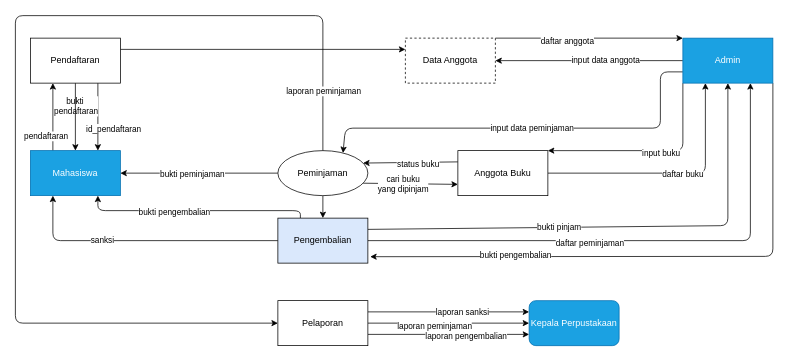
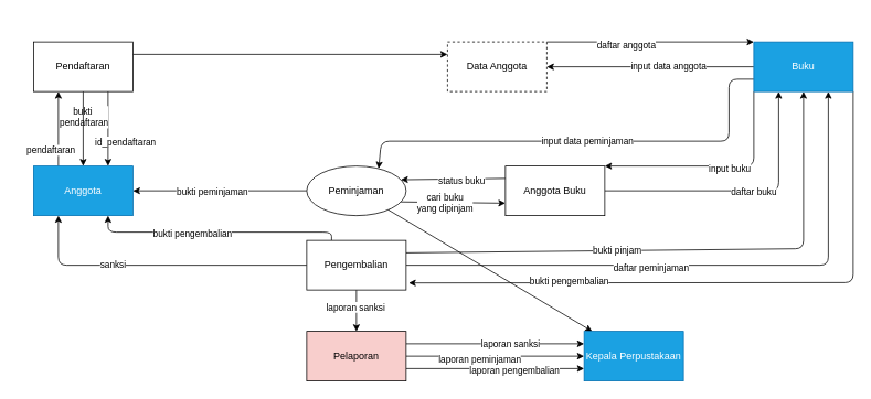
  <mxCell id="0" />
  <mxCell id="1" parent="0" />
  <mxCell id="2" style="edgeStyle=none;html=1;exitX=1;exitY=0.25;exitDx=0;exitDy=0;entryX=0.5;entryY=1;entryDx=0;entryDy=0;" edge="1" parent="1" source="48" target="34"><mxGeometry relative="1" as="geometry"><Array as="points"><mxPoint x="970" y="300" /></Array><mxPoint x="790" y="215" as="sourcePoint" /></mxGeometry></mxCell>
  <mxCell id="3" value="bukti pinjam" style="edgeLabel;html=1;align=center;verticalAlign=middle;resizable=0;points=[];" vertex="1" connectable="0" parent="2"><mxGeometry x="-0.238" y="1" relative="1" as="geometry"><mxPoint as="offset" /></mxGeometry></mxCell>
  <mxCell id="4" style="edgeStyle=none;html=1;entryX=0.75;entryY=1;entryDx=0;entryDy=0;exitX=1;exitY=0.5;exitDx=0;exitDy=0;" edge="1" parent="1" source="48" target="34"><mxGeometry relative="1" as="geometry"><Array as="points"><mxPoint x="1000" y="320" /></Array><mxPoint x="1020" y="420" as="sourcePoint" /></mxGeometry></mxCell>
  <mxCell id="5" value="daftar peminjaman" style="edgeLabel;html=1;align=center;verticalAlign=middle;resizable=0;points=[];" vertex="1" connectable="0" parent="4"><mxGeometry x="-0.18" y="-2" relative="1" as="geometry"><mxPoint as="offset" /></mxGeometry></mxCell>
  <mxCell id="6" style="edgeStyle=none;html=1;exitX=1;exitY=0.5;exitDx=0;exitDy=0;entryX=0.25;entryY=1;entryDx=0;entryDy=0;" edge="1" parent="1" source="51" target="34"><mxGeometry relative="1" as="geometry"><Array as="points"><mxPoint x="940" y="230" /></Array><mxPoint x="790" y="200" as="sourcePoint" /></mxGeometry></mxCell>
  <mxCell id="7" value="daftar buku" style="edgeLabel;html=1;align=center;verticalAlign=middle;resizable=0;points=[];" vertex="1" connectable="0" parent="6"><mxGeometry x="-0.095" y="-1" relative="1" as="geometry"><mxPoint x="30" y="-1" as="offset" /></mxGeometry></mxCell>
  <mxCell id="8" style="edgeStyle=none;html=1;entryX=0.75;entryY=1;entryDx=0;entryDy=0;exitX=0.25;exitY=0;exitDx=0;exitDy=0;" edge="1" parent="1" source="48" target="12"><mxGeometry relative="1" as="geometry"><Array as="points"><mxPoint x="400" y="280" /><mxPoint x="130" y="280" /></Array><mxPoint y="260" as="sourcePoint" x="340" /></mxGeometry></mxCell>
  <mxCell id="9" value="bukti pengembalian" style="edgeLabel;html=1;align=center;verticalAlign=middle;resizable=0;points=[];" vertex="1" connectable="0" parent="8"><mxGeometry x="0.193" y="1" relative="1" as="geometry"><mxPoint as="offset" /></mxGeometry></mxCell>
  <mxCell id="10" style="edgeStyle=none;html=1;entryX=0.25;entryY=1;entryDx=0;entryDy=0;exitX=0.25;exitY=0;exitDx=0;exitDy=0;" edge="1" parent="1" source="12" target="27"><mxGeometry relative="1" as="geometry"><mxPoint x="310" y="230" as="targetPoint" /></mxGeometry></mxCell>
  <mxCell id="11" value="pendaftaran" style="edgeLabel;html=1;align=center;verticalAlign=middle;resizable=0;points=[];" vertex="1" connectable="0" parent="10"><mxGeometry x="-0.735" relative="1" as="geometry"><mxPoint x="-10" y="-8" as="offset" /></mxGeometry></mxCell>
- <mxCell id="12" value="Mahasiswa" style="rounded=0;whiteSpace=wrap;html=1;fillColor=#1ba1e2;fontColor=#ffffff;strokeColor=#006EAF;" vertex="1" parent="1"><mxGeometry x="40" y="200" width="120" height="60" as="geometry" /></mxCell>
+ <mxCell id="12" value="Anggota" style="rounded=0;whiteSpace=wrap;html=1;fillColor=#1ba1e2;fontColor=#ffffff;strokeColor=#006EAF;" vertex="1" parent="1"><mxGeometry x="40" y="200" width="120" height="60" as="geometry" /></mxCell>
  <mxCell id="13" style="edgeStyle=none;html=1;exitX=0;exitY=1;exitDx=0;exitDy=0;entryX=1;entryY=0;entryDx=0;entryDy=0;" edge="1" parent="1" source="34" target="51"><mxGeometry relative="1" as="geometry"><Array as="points"><mxPoint x="910" y="200" /></Array><mxPoint x="760" y="260" as="targetPoint" /></mxGeometry></mxCell>
  <mxCell id="14" value="input buku" style="edgeLabel;html=1;align=center;verticalAlign=middle;resizable=0;points=[];" vertex="1" connectable="0" parent="13"><mxGeometry x="0.182" y="2" relative="1" as="geometry"><mxPoint x="40" as="offset" /></mxGeometry></mxCell>
  <mxCell id="15" style="edgeStyle=orthogonalEdgeStyle;html=1;" edge="1" parent="1" source="21" target="54"><mxGeometry relative="1" as="geometry" /></mxCell>
  <mxCell id="16" value="laporan peminjaman" style="edgeLabel;html=1;align=center;verticalAlign=middle;resizable=0;points=[];" vertex="1" connectable="0" parent="15"><mxGeometry x="-0.178" y="-3" relative="1" as="geometry"><mxPoint as="offset" /></mxGeometry></mxCell>
  <mxCell id="17" style="edgeStyle=orthogonalEdgeStyle;html=1;exitX=1;exitY=0.25;exitDx=0;exitDy=0;entryX=0;entryY=0.25;entryDx=0;entryDy=0;" edge="1" parent="1" source="21" target="54"><mxGeometry relative="1" as="geometry" /></mxCell>
  <mxCell id="18" value="laporan sanksi" style="edgeLabel;html=1;align=center;verticalAlign=middle;resizable=0;points=[];" vertex="1" connectable="0" parent="17"><mxGeometry x="0.167" relative="1" as="geometry"><mxPoint as="offset" /></mxGeometry></mxCell>
  <mxCell id="19" style="edgeStyle=orthogonalEdgeStyle;html=1;exitX=1;exitY=0.75;exitDx=0;exitDy=0;entryX=0;entryY=0.75;entryDx=0;entryDy=0;" edge="1" parent="1" source="21" target="54"><mxGeometry relative="1" as="geometry" /></mxCell>
  <mxCell id="20" value="laporan pengembalian" style="edgeLabel;html=1;align=center;verticalAlign=middle;resizable=0;points=[];" vertex="1" connectable="0" parent="19"><mxGeometry x="0.659" y="-2" relative="1" as="geometry"><mxPoint x="-48" as="offset" /></mxGeometry></mxCell>
- <mxCell id="21" value="Pelaporan" style="rounded=0;whiteSpace=wrap;html=1;" vertex="1" parent="1"><mxGeometry x="370" y="400" width="120" height="60" as="geometry" /></mxCell>
+ <mxCell id="21" value="Pelaporan" style="rounded=0;whiteSpace=wrap;html=1;fillColor=#f8cecc;" vertex="1" parent="1"><mxGeometry x="370" y="400" width="120" height="60" as="geometry" /></mxCell>
  <mxCell id="22" style="edgeStyle=none;html=1;exitX=0.75;exitY=1;exitDx=0;exitDy=0;entryX=0.75;entryY=0;entryDx=0;entryDy=0;" edge="1" parent="1" source="27" target="12"><mxGeometry relative="1" as="geometry" /></mxCell>
  <mxCell id="23" value="bukti&amp;nbsp;&lt;br&gt;pendaftaran" style="edgeLabel;html=1;align=center;verticalAlign=middle;resizable=0;points=[];" vertex="1" connectable="0" parent="22"><mxGeometry x="-0.376" relative="1" as="geometry"><mxPoint x="-30" y="2" as="offset" /></mxGeometry></mxCell>
  <mxCell id="24" value="id_pendaftaran" style="edgeLabel;html=1;align=center;verticalAlign=middle;resizable=0;points=[];" vertex="1" connectable="0" parent="22"><mxGeometry x="-0.341" relative="1" as="geometry"><mxPoint x="20" y="30" as="offset" /></mxGeometry></mxCell>
  <mxCell id="25" style="edgeStyle=none;html=1;" edge="1" parent="1" source="27" target="12"><mxGeometry relative="1" as="geometry" /></mxCell>
  <mxCell id="26" style="edgeStyle=none;html=1;exitX=1;exitY=0.25;exitDx=0;exitDy=0;entryX=0;entryY=0.25;entryDx=0;entryDy=0;" edge="1" parent="1" source="27" target="43"><mxGeometry relative="1" as="geometry" /></mxCell>
  <mxCell id="27" value="Pendaftaran" style="rounded=0;whiteSpace=wrap;html=1;" vertex="1" parent="1"><mxGeometry x="40" y="50" width="120" height="60" as="geometry" /></mxCell>
  <mxCell id="28" style="edgeStyle=none;html=1;" edge="1" parent="1" source="34" target="43"><mxGeometry relative="1" as="geometry" /></mxCell>
  <mxCell id="29" value="input data anggota" style="edgeLabel;html=1;align=center;verticalAlign=middle;resizable=0;points=[];" vertex="1" connectable="0" parent="28"><mxGeometry x="-0.157" y="-2" relative="1" as="geometry"><mxPoint x="1" as="offset" /></mxGeometry></mxCell>
  <mxCell id="30" style="edgeStyle=none;html=1;exitX=1;exitY=1;exitDx=0;exitDy=0;entryX=1.026;entryY=0.857;entryDx=0;entryDy=0;entryPerimeter=0;" edge="1" parent="1" source="34" target="48"><mxGeometry relative="1" as="geometry"><Array as="points"><mxPoint x="1030" y="341" /></Array></mxGeometry></mxCell>
  <mxCell id="31" value="bukti pengembalian" style="edgeLabel;html=1;align=center;verticalAlign=middle;resizable=0;points=[];" vertex="1" connectable="0" parent="30"><mxGeometry x="0.495" y="-3" relative="1" as="geometry"><mxPoint as="offset" /></mxGeometry></mxCell>
  <mxCell id="32" style="edgeStyle=none;html=1;entryX=0.75;entryY=0;entryDx=0;entryDy=0;exitX=0;exitY=0.75;exitDx=0;exitDy=0;" edge="1" parent="1" source="34" target="40"><mxGeometry relative="1" as="geometry"><Array as="points"><mxPoint x="880" y="95" /><mxPoint x="880" y="170" /><mxPoint x="460" y="170" /></Array></mxGeometry></mxCell>
  <mxCell id="33" value="input data peminjaman" style="edgeLabel;html=1;align=center;verticalAlign=middle;resizable=0;points=[];" vertex="1" connectable="0" parent="32"><mxGeometry x="-0.009" y="-1" relative="1" as="geometry"><mxPoint as="offset" /></mxGeometry></mxCell>
- <mxCell id="34" value="Admin" style="rounded=0;whiteSpace=wrap;html=1;fillColor=#1ba1e2;fontColor=#ffffff;strokeColor=#006EAF;" vertex="1" parent="1"><mxGeometry x="910" y="50" width="120" height="60" as="geometry" /></mxCell>
- <mxCell id="35" style="edgeStyle=none;html=1;" edge="1" parent="1" source="40" target="48"><mxGeometry relative="1" as="geometry" /></mxCell>
+ <mxCell id="34" value="Buku" style="rounded=0;whiteSpace=wrap;html=1;fillColor=#1ba1e2;fontColor=#ffffff;strokeColor=#006EAF;" vertex="1" parent="1"><mxGeometry x="910" y="50" width="120" height="60" as="geometry" /></mxCell>
+ <mxCell id="35" style="edgeStyle=none;html=1;" edge="1" parent="1" source="40" target="54"><mxGeometry relative="1" as="geometry" /></mxCell>
  <mxCell id="36" style="edgeStyle=none;html=1;exitX=1;exitY=0.75;exitDx=0;exitDy=0;entryX=0;entryY=0.75;entryDx=0;entryDy=0;" edge="1" parent="1" source="40" target="51"><mxGeometry relative="1" as="geometry" /></mxCell>
  <mxCell id="37" value="cari buku &lt;br&gt;yang dipinjam" style="edgeLabel;html=1;align=center;verticalAlign=middle;resizable=0;points=[];" vertex="1" connectable="0" parent="36"><mxGeometry x="-0.167" relative="1" as="geometry"><mxPoint as="offset" /></mxGeometry></mxCell>
  <mxCell id="38" style="edgeStyle=none;html=1;exitX=0;exitY=0.5;exitDx=0;exitDy=0;" edge="1" parent="1" source="40" target="12"><mxGeometry relative="1" as="geometry" /></mxCell>
  <mxCell id="39" value="bukti peminjaman" style="edgeLabel;html=1;align=center;verticalAlign=middle;resizable=0;points=[];" vertex="1" connectable="0" parent="38"><mxGeometry x="0.091" y="1" relative="1" as="geometry"><mxPoint as="offset" /></mxGeometry></mxCell>
  <mxCell id="40" value="Peminjaman" style="ellipse;whiteSpace=wrap;html=1;" vertex="1" parent="1"><mxGeometry x="370" y="200" width="120" height="60" as="geometry" /></mxCell>
  <mxCell id="41" style="edgeStyle=none;html=1;exitX=1;exitY=0;exitDx=0;exitDy=0;entryX=0;entryY=0;entryDx=0;entryDy=0;" edge="1" parent="1" source="43" target="34"><mxGeometry relative="1" as="geometry" /></mxCell>
  <mxCell id="42" value="daftar anggota" style="edgeLabel;html=1;align=center;verticalAlign=middle;resizable=0;points=[];" vertex="1" connectable="0" parent="41"><mxGeometry x="-0.242" y="-3" relative="1" as="geometry"><mxPoint as="offset" /></mxGeometry></mxCell>
  <mxCell id="43" value="Data Anggota" style="rounded=0;whiteSpace=wrap;html=1;dashed=1;" vertex="1" parent="1"><mxGeometry x="540" y="50" width="120" height="60" as="geometry" /></mxCell>
  <mxCell id="44" style="edgeStyle=none;html=1;entryX=0.25;entryY=1;entryDx=0;entryDy=0;" edge="1" parent="1" source="48" target="12"><mxGeometry relative="1" as="geometry"><Array as="points"><mxPoint x="70" y="320" /></Array></mxGeometry></mxCell>
  <mxCell id="45" value="sanksi" style="edgeLabel;html=1;align=center;verticalAlign=middle;resizable=0;points=[];" vertex="1" connectable="0" parent="44"><mxGeometry x="0.307" y="-1" relative="1" as="geometry"><mxPoint as="offset" /></mxGeometry></mxCell>
- <mxCell id="48" value="Pengembalian" style="rounded=0;whiteSpace=wrap;html=1;fillColor=#dae8fc;" vertex="1" parent="1"><mxGeometry x="370" y="290" width="120" height="60" as="geometry" /></mxCell>
+ <mxCell id="46" style="edgeStyle=none;html=1;" edge="1" parent="1" source="48" target="21"><mxGeometry relative="1" as="geometry" /></mxCell>
+ <mxCell id="47" value="laporan sanksi" style="edgeLabel;html=1;align=center;verticalAlign=middle;resizable=0;points=[];" vertex="1" connectable="0" parent="46"><mxGeometry x="-0.565" y="-2" relative="1" as="geometry"><mxPoint y="9" as="offset" /></mxGeometry></mxCell>
+ <mxCell id="48" value="Pengembalian" style="rounded=0;whiteSpace=wrap;html=1;" vertex="1" parent="1"><mxGeometry x="370" y="290" width="120" height="60" as="geometry" /></mxCell>
  <mxCell id="49" style="edgeStyle=none;html=1;entryX=1;entryY=0.25;entryDx=0;entryDy=0;exitX=0;exitY=0.25;exitDx=0;exitDy=0;" edge="1" parent="1" source="51" target="40"><mxGeometry relative="1" as="geometry" /></mxCell>
  <mxCell id="50" value="status buku" style="edgeLabel;html=1;align=center;verticalAlign=middle;resizable=0;points=[];" vertex="1" connectable="0" parent="49"><mxGeometry x="0.341" y="1" relative="1" as="geometry"><mxPoint x="31" as="offset" /></mxGeometry></mxCell>
  <mxCell id="51" value="Anggota Buku" style="rounded=0;whiteSpace=wrap;html=1;" vertex="1" parent="1"><mxGeometry x="610" y="200" width="120" height="60" as="geometry" /></mxCell>
- <mxCell id="52" style="edgeStyle=none;html=1;exitX=0.5;exitY=0;exitDx=0;exitDy=0;" edge="1" parent="1" source="40" target="21"><mxGeometry relative="1" as="geometry"><Array as="points"><mxPoint x="430" y="20" /><mxPoint x="20" y="20" /><mxPoint x="20" y="430" /></Array></mxGeometry></mxCell>
- <mxCell id="53" value="laporan peminjaman" style="edgeLabel;html=1;align=center;verticalAlign=middle;resizable=0;points=[];" vertex="1" connectable="0" parent="52"><mxGeometry x="0.257" y="-2" relative="1" as="geometry"><mxPoint x="412" y="-158" as="offset" /></mxGeometry></mxCell>
- <mxCell id="54" value="Kepala Perpustakaan" style="whiteSpace=wrap;html=1;fillColor=#1ba1e2;fontColor=#ffffff;strokeColor=#006EAF;rounded=1;" vertex="1" parent="1"><mxGeometry x="705" y="400" width="120" height="60" as="geometry" /></mxCell>
+ <mxCell id="54" value="Kepala Perpustakaan" style="rounded=0;whiteSpace=wrap;html=1;fillColor=#1ba1e2;fontColor=#ffffff;strokeColor=#006EAF;" vertex="1" parent="1"><mxGeometry x="705" y="400" width="120" height="60" as="geometry" /></mxCell>
